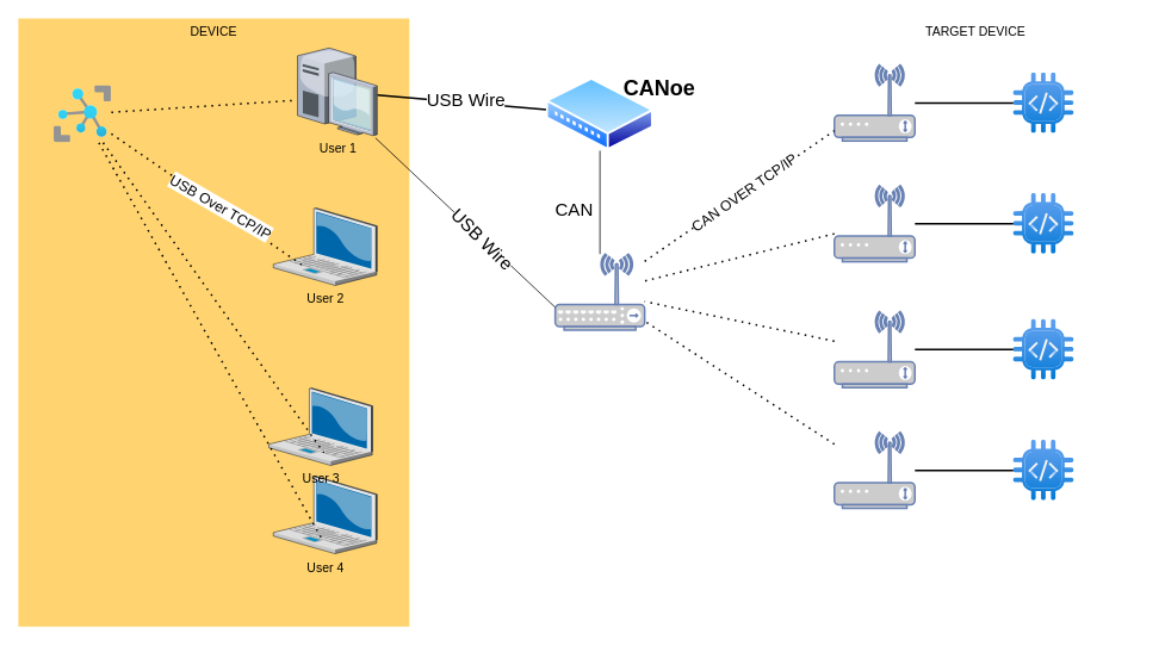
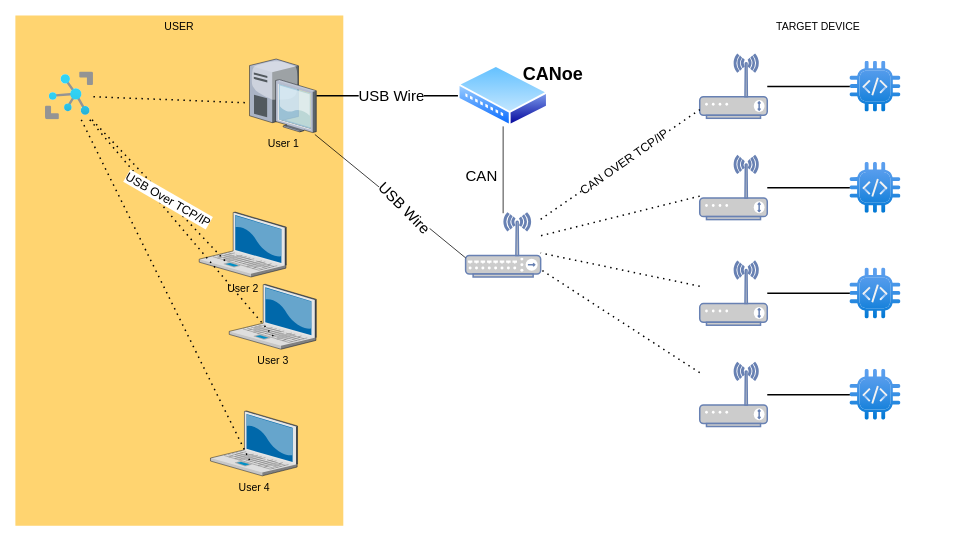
  <mxCell id="0" style=";html=1;" />
  <mxCell id="1" style=";html=1;" parent="0" />
  <mxCell id="2" value="TARGET DEVICE" style="whiteSpace=wrap;html=1;fillColor=#ffffff;fontSize=14;strokeColor=none;verticalAlign=top;" parent="1" vertex="1"><mxGeometry x="900" y="20" width="380" height="680" as="geometry" /></mxCell>
- <mxCell id="3" value="DEVICE" style="whiteSpace=wrap;html=1;fillColor=#FFD470;gradientColor=none;fontSize=14;strokeColor=none;verticalAlign=top;" parent="1" vertex="1"><mxGeometry x="20" y="20" width="437" height="680" as="geometry" /></mxCell>
- <mxCell id="4" value="User 4" style="verticalLabelPosition=bottom;aspect=fixed;html=1;verticalAlign=top;strokeColor=none;shape=mxgraph.citrix.laptop_2;fillColor=#66B2FF;gradientColor=#0066CC;fontSize=14;" parent="1" vertex="1"><mxGeometry x="305" y="532" width="116" height="86.5" as="geometry" /></mxCell>
+ <mxCell id="3" value="USER" style="whiteSpace=wrap;html=1;fillColor=#FFD470;gradientColor=none;fontSize=14;strokeColor=none;verticalAlign=top;" parent="1" vertex="1"><mxGeometry x="20" y="20" width="437" height="680" as="geometry" /></mxCell>
+ <mxCell id="4" value="User 4" style="verticalLabelPosition=bottom;aspect=fixed;html=1;verticalAlign=top;strokeColor=none;shape=mxgraph.citrix.laptop_2;fillColor=#66B2FF;gradientColor=#0066CC;fontSize=14;" parent="1" vertex="1"><mxGeometry x="280" y="547" width="116" height="86.5" as="geometry" /></mxCell>
  <mxCell id="5" style="edgeStyle=none;rounded=0;html=1;startSize=10;endSize=10;jettySize=auto;orthogonalLoop=1;fontSize=14;endArrow=none;endFill=0;strokeWidth=2;" parent="1" source="7" target="34" edge="1"><mxGeometry relative="1" as="geometry"><mxPoint x="580.275" y="348.174" as="targetPoint" /></mxGeometry></mxCell>
  <mxCell id="6" value="&lt;font style=&quot;font-size: 20px;&quot;&gt;USB Wire&lt;/font&gt;" style="edgeLabel;html=1;align=center;verticalAlign=middle;resizable=0;points=[];rotation=0;" vertex="1" connectable="0" parent="5"><mxGeometry x="-0.188" y="-6" relative="1" as="geometry"><mxPoint x="22" y="-8" as="offset" /></mxGeometry></mxCell>
- <mxCell id="7" value="User 1" style="verticalLabelPosition=bottom;aspect=fixed;html=1;verticalAlign=top;strokeColor=none;shape=mxgraph.citrix.desktop;fillColor=#66B2FF;gradientColor=#0066CC;fontSize=14;" parent="1" vertex="1"><mxGeometry x="332" y="53" width="89" height="98" as="geometry" /></mxCell>
- <mxCell id="8" value="User 3" style="verticalLabelPosition=bottom;aspect=fixed;html=1;verticalAlign=top;strokeColor=none;shape=mxgraph.citrix.laptop_2;fillColor=#66B2FF;gradientColor=#0066CC;fontSize=14;" vertex="1" parent="1"><mxGeometry x="300" y="433.25" width="116" height="86.5" as="geometry" /></mxCell>
- <mxCell id="9" value="User 2" style="verticalLabelPosition=bottom;aspect=fixed;html=1;verticalAlign=top;strokeColor=none;shape=mxgraph.citrix.laptop_2;fillColor=#66B2FF;gradientColor=#0066CC;fontSize=14;" vertex="1" parent="1"><mxGeometry x="305" y="232" width="116" height="86.5" as="geometry" /></mxCell>
+ <mxCell id="7" value="User 1" style="verticalLabelPosition=bottom;aspect=fixed;html=1;verticalAlign=top;strokeColor=none;shape=mxgraph.citrix.desktop;fillColor=#66B2FF;gradientColor=#0066CC;fontSize=14;" parent="1" vertex="1"><mxGeometry x="332" y="78" width="89" height="98" as="geometry" /></mxCell>
+ <mxCell id="8" value="User 3" style="verticalLabelPosition=bottom;aspect=fixed;html=1;verticalAlign=top;strokeColor=none;shape=mxgraph.citrix.laptop_2;fillColor=#66B2FF;gradientColor=#0066CC;fontSize=14;" vertex="1" parent="1"><mxGeometry x="305" y="378.25" width="116" height="86.5" as="geometry" /></mxCell>
+ <mxCell id="9" value="User 2" style="verticalLabelPosition=bottom;aspect=fixed;html=1;verticalAlign=top;strokeColor=none;shape=mxgraph.citrix.laptop_2;fillColor=#66B2FF;gradientColor=#0066CC;fontSize=14;" vertex="1" parent="1"><mxGeometry x="265" y="282" width="116" height="86.5" as="geometry" /></mxCell>
  <mxCell id="10" value="" style="fontColor=#0066CC;verticalAlign=top;verticalLabelPosition=bottom;labelPosition=center;align=center;html=1;outlineConnect=0;fillColor=#CCCCCC;strokeColor=#6881B3;gradientColor=none;gradientDirection=north;strokeWidth=2;shape=mxgraph.networks.wireless_hub;" vertex="1" parent="1"><mxGeometry x="620" y="283.5" width="100" height="85" as="geometry" /></mxCell>
  <mxCell id="11" value="" style="fontColor=#0066CC;verticalAlign=top;verticalLabelPosition=bottom;labelPosition=center;align=center;html=1;outlineConnect=0;fillColor=#CCCCCC;strokeColor=#6881B3;gradientColor=none;gradientDirection=north;strokeWidth=2;shape=mxgraph.networks.wireless_modem;" vertex="1" parent="1"><mxGeometry x="932" y="72" width="90" height="85" as="geometry" /></mxCell>
  <mxCell id="12" value="" style="image;aspect=fixed;html=1;points=[];align=center;fontSize=12;image=img/lib/azure2/other/Defender_Programable_Board.svg;" vertex="1" parent="1"><mxGeometry x="1132" y="80.5" width="68" height="68" as="geometry" /></mxCell>
  <mxCell id="13" style="edgeStyle=none;rounded=0;html=1;startSize=10;endSize=10;jettySize=auto;orthogonalLoop=1;fontSize=14;endArrow=none;endFill=0;strokeWidth=2;" edge="1" parent="1" source="11" target="12"><mxGeometry relative="1" as="geometry"><mxPoint x="1262" y="377" as="targetPoint" /><mxPoint x="1092" y="215" as="sourcePoint" /></mxGeometry></mxCell>
  <mxCell id="14" value="" style="fontColor=#0066CC;verticalAlign=top;verticalLabelPosition=bottom;labelPosition=center;align=center;html=1;outlineConnect=0;fillColor=#CCCCCC;strokeColor=#6881B3;gradientColor=none;gradientDirection=north;strokeWidth=2;shape=mxgraph.networks.wireless_modem;" vertex="1" parent="1"><mxGeometry x="932" y="207" width="90" height="85" as="geometry" /></mxCell>
  <mxCell id="15" value="" style="image;aspect=fixed;html=1;points=[];align=center;fontSize=12;image=img/lib/azure2/other/Defender_Programable_Board.svg;" vertex="1" parent="1"><mxGeometry x="1132" y="215.5" width="68" height="68" as="geometry" /></mxCell>
  <mxCell id="16" style="edgeStyle=none;rounded=0;html=1;startSize=10;endSize=10;jettySize=auto;orthogonalLoop=1;fontSize=14;endArrow=none;endFill=0;strokeWidth=2;" edge="1" parent="1" source="14" target="15"><mxGeometry relative="1" as="geometry"><mxPoint x="1262" y="512" as="targetPoint" /><mxPoint x="1092" y="350" as="sourcePoint" /></mxGeometry></mxCell>
  <mxCell id="17" value="" style="image;aspect=fixed;html=1;points=[];align=center;fontSize=12;image=img/lib/azure2/iot/IoT_Hub.svg;" vertex="1" parent="1"><mxGeometry x="60" y="95" width="64" height="64" as="geometry" /></mxCell>
  <mxCell id="18" value="" style="endArrow=none;dashed=1;html=1;dashPattern=1 3;strokeWidth=2;rounded=0;entryX=0.53;entryY=0.837;entryDx=0;entryDy=0;entryPerimeter=0;" edge="1" parent="1" source="17" target="8"><mxGeometry width="50" height="50" relative="1" as="geometry"><mxPoint x="470" y="312" as="sourcePoint" /><mxPoint x="520" y="262" as="targetPoint" /></mxGeometry></mxCell>
  <mxCell id="19" value="" style="endArrow=none;dashed=1;html=1;dashPattern=1 3;strokeWidth=2;rounded=0;entryX=0.304;entryY=0.762;entryDx=0;entryDy=0;entryPerimeter=0;" edge="1" parent="1" source="17" target="9"><mxGeometry width="50" height="50" relative="1" as="geometry"><mxPoint x="267" y="166" as="sourcePoint" /><mxPoint x="372" y="304" as="targetPoint" /></mxGeometry></mxCell>
  <mxCell id="20" value="&lt;font style=&quot;font-size: 16px;&quot;&gt;USB Over TCP/IP&lt;/font&gt;" style="edgeLabel;html=1;align=center;verticalAlign=middle;resizable=0;points=[];rotation=30;" vertex="1" connectable="0" parent="19"><mxGeometry x="0.123" y="2" relative="1" as="geometry"><mxPoint as="offset" /></mxGeometry></mxCell>
  <mxCell id="21" value="" style="endArrow=none;dashed=1;html=1;dashPattern=1 3;strokeWidth=2;rounded=0;entryX=0.467;entryY=0.808;entryDx=0;entryDy=0;entryPerimeter=0;" edge="1" parent="1" source="17" target="4"><mxGeometry width="50" height="50" relative="1" as="geometry"><mxPoint x="277" y="176" as="sourcePoint" /><mxPoint x="382" y="314" as="targetPoint" /></mxGeometry></mxCell>
  <mxCell id="22" value="" style="endArrow=none;dashed=1;html=1;dashPattern=1 3;strokeWidth=2;rounded=0;entryX=-0.005;entryY=0.596;entryDx=0;entryDy=0;entryPerimeter=0;" edge="1" parent="1" source="17" target="7"><mxGeometry width="50" height="50" relative="1" as="geometry"><mxPoint x="470" y="312" as="sourcePoint" /><mxPoint x="520" y="262" as="targetPoint" /></mxGeometry></mxCell>
  <mxCell id="23" value="" style="endArrow=none;dashed=1;html=1;dashPattern=1 3;strokeWidth=2;rounded=0;" edge="1" parent="1" source="14" target="10"><mxGeometry width="50" height="50" relative="1" as="geometry"><mxPoint x="470" y="312" as="sourcePoint" /><mxPoint x="730" y="115" as="targetPoint" /></mxGeometry></mxCell>
  <mxCell id="24" value="" style="fontColor=#0066CC;verticalAlign=top;verticalLabelPosition=bottom;labelPosition=center;align=center;html=1;outlineConnect=0;fillColor=#CCCCCC;strokeColor=#6881B3;gradientColor=none;gradientDirection=north;strokeWidth=2;shape=mxgraph.networks.wireless_modem;" vertex="1" parent="1"><mxGeometry x="932" y="347.75" width="90" height="85" as="geometry" /></mxCell>
  <mxCell id="25" value="" style="image;aspect=fixed;html=1;points=[];align=center;fontSize=12;image=img/lib/azure2/other/Defender_Programable_Board.svg;" vertex="1" parent="1"><mxGeometry x="1132" y="356.25" width="68" height="68" as="geometry" /></mxCell>
  <mxCell id="26" style="edgeStyle=none;rounded=0;html=1;startSize=10;endSize=10;jettySize=auto;orthogonalLoop=1;fontSize=14;endArrow=none;endFill=0;strokeWidth=2;" edge="1" parent="1" source="24" target="25"><mxGeometry relative="1" as="geometry"><mxPoint x="1262" y="652.75" as="targetPoint" /><mxPoint x="1092" y="490.75" as="sourcePoint" /></mxGeometry></mxCell>
  <mxCell id="27" value="" style="fontColor=#0066CC;verticalAlign=top;verticalLabelPosition=bottom;labelPosition=center;align=center;html=1;outlineConnect=0;fillColor=#CCCCCC;strokeColor=#6881B3;gradientColor=none;gradientDirection=north;strokeWidth=2;shape=mxgraph.networks.wireless_modem;" vertex="1" parent="1"><mxGeometry x="932" y="482.75" width="90" height="85" as="geometry" /></mxCell>
  <mxCell id="28" value="" style="image;aspect=fixed;html=1;points=[];align=center;fontSize=12;image=img/lib/azure2/other/Defender_Programable_Board.svg;" vertex="1" parent="1"><mxGeometry x="1132" y="491.25" width="68" height="68" as="geometry" /></mxCell>
  <mxCell id="29" style="edgeStyle=none;rounded=0;html=1;startSize=10;endSize=10;jettySize=auto;orthogonalLoop=1;fontSize=14;endArrow=none;endFill=0;strokeWidth=2;" edge="1" parent="1" source="27" target="28"><mxGeometry relative="1" as="geometry"><mxPoint x="1262" y="787.75" as="targetPoint" /><mxPoint x="1092" y="625.75" as="sourcePoint" /></mxGeometry></mxCell>
  <mxCell id="30" value="" style="endArrow=none;dashed=1;html=1;dashPattern=1 3;strokeWidth=2;rounded=0;" edge="1" parent="1" source="24" target="10"><mxGeometry width="50" height="50" relative="1" as="geometry"><mxPoint x="880" y="492" as="sourcePoint" /><mxPoint x="728" y="112" as="targetPoint" /></mxGeometry></mxCell>
  <mxCell id="31" value="" style="endArrow=none;dashed=1;html=1;dashPattern=1 3;strokeWidth=2;rounded=0;" edge="1" parent="1" source="27" target="10"><mxGeometry width="50" height="50" relative="1" as="geometry"><mxPoint x="470" y="587.75" as="sourcePoint" /><mxPoint x="689" y="627.75" as="targetPoint" /></mxGeometry></mxCell>
  <mxCell id="32" value="" style="endArrow=none;dashed=1;html=1;dashPattern=1 3;strokeWidth=2;rounded=0;" edge="1" parent="1" source="10" target="11"><mxGeometry width="50" height="50" relative="1" as="geometry"><mxPoint x="620" y="272" as="sourcePoint" /><mxPoint x="670" y="222" as="targetPoint" /></mxGeometry></mxCell>
  <mxCell id="33" value="&lt;font style=&quot;font-size: 16px;&quot;&gt;CAN OVER TCP/IP&lt;/font&gt;" style="edgeLabel;html=1;align=center;verticalAlign=middle;resizable=0;points=[];rotation=-35;" vertex="1" connectable="0" parent="32"><mxGeometry x="-0.217" y="-4" relative="1" as="geometry"><mxPoint x="25" y="-23" as="offset" /></mxGeometry></mxCell>
  <mxCell id="34" value="" style="image;aspect=fixed;perimeter=ellipsePerimeter;html=1;align=center;shadow=0;dashed=0;spacingTop=3;image=img/lib/active_directory/wiring_hub.svg;" vertex="1" parent="1"><mxGeometry x="610" y="86.2" width="120" height="81.6" as="geometry" /></mxCell>
  <mxCell id="35" value="" style="endArrow=none;html=1;rounded=0;" edge="1" parent="1" source="10" target="34"><mxGeometry width="50" height="50" relative="1" as="geometry"><mxPoint x="660" y="342" as="sourcePoint" /><mxPoint x="710" y="292" as="targetPoint" /></mxGeometry></mxCell>
  <mxCell id="36" value="&lt;font style=&quot;font-size: 20px;&quot;&gt;CAN&lt;/font&gt;" style="edgeLabel;html=1;align=center;verticalAlign=middle;resizable=0;points=[];" vertex="1" connectable="0" parent="35"><mxGeometry x="-0.101" y="-6" relative="1" as="geometry"><mxPoint x="-36" y="1" as="offset" /></mxGeometry></mxCell>
  <mxCell id="37" value="CANoe" style="text;strokeColor=none;fillColor=none;html=1;fontSize=24;fontStyle=1;verticalAlign=middle;align=center;" vertex="1" parent="1"><mxGeometry x="690" y="78" width="91" height="40" as="geometry" /></mxCell>
  <mxCell id="38" value="" style="endArrow=none;html=1;rounded=0;exitX=0.978;exitY=1.026;exitDx=0;exitDy=0;exitPerimeter=0;entryX=0;entryY=0.7;entryDx=0;entryDy=0;entryPerimeter=0;" edge="1" parent="1" source="7" target="10"><mxGeometry width="50" height="50" relative="1" as="geometry"><mxPoint x="627" y="372" as="sourcePoint" /><mxPoint x="677" y="322" as="targetPoint" /></mxGeometry></mxCell>
  <mxCell id="39" value="&lt;font style=&quot;font-size: 20px;&quot;&gt;USB Wire&lt;/font&gt;" style="edgeLabel;html=1;align=center;verticalAlign=middle;resizable=0;points=[];rotation=45;" vertex="1" connectable="0" parent="38"><mxGeometry x="0.27" y="-4" relative="1" as="geometry"><mxPoint x="-5" y="-11" as="offset" /></mxGeometry></mxCell>
